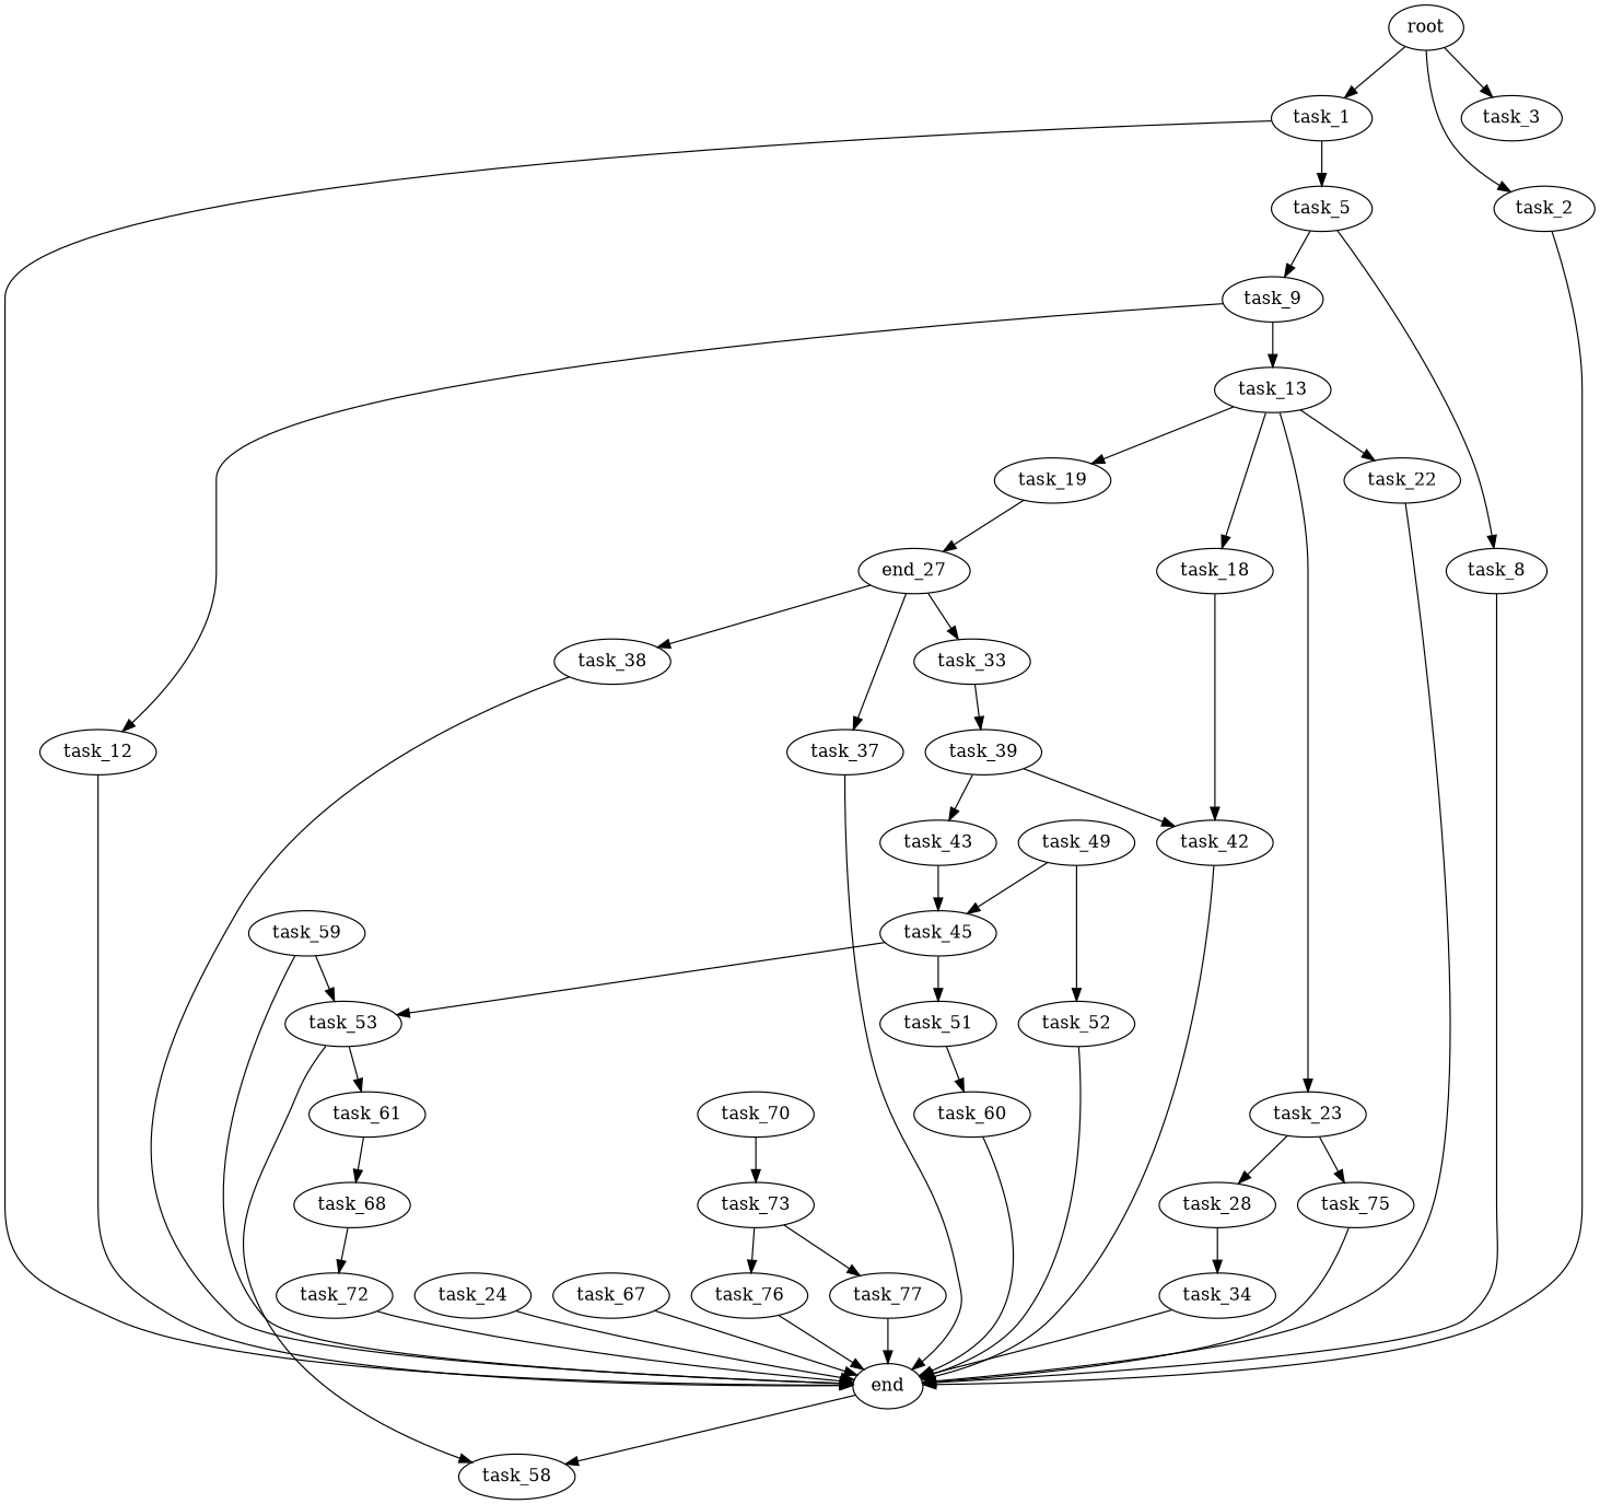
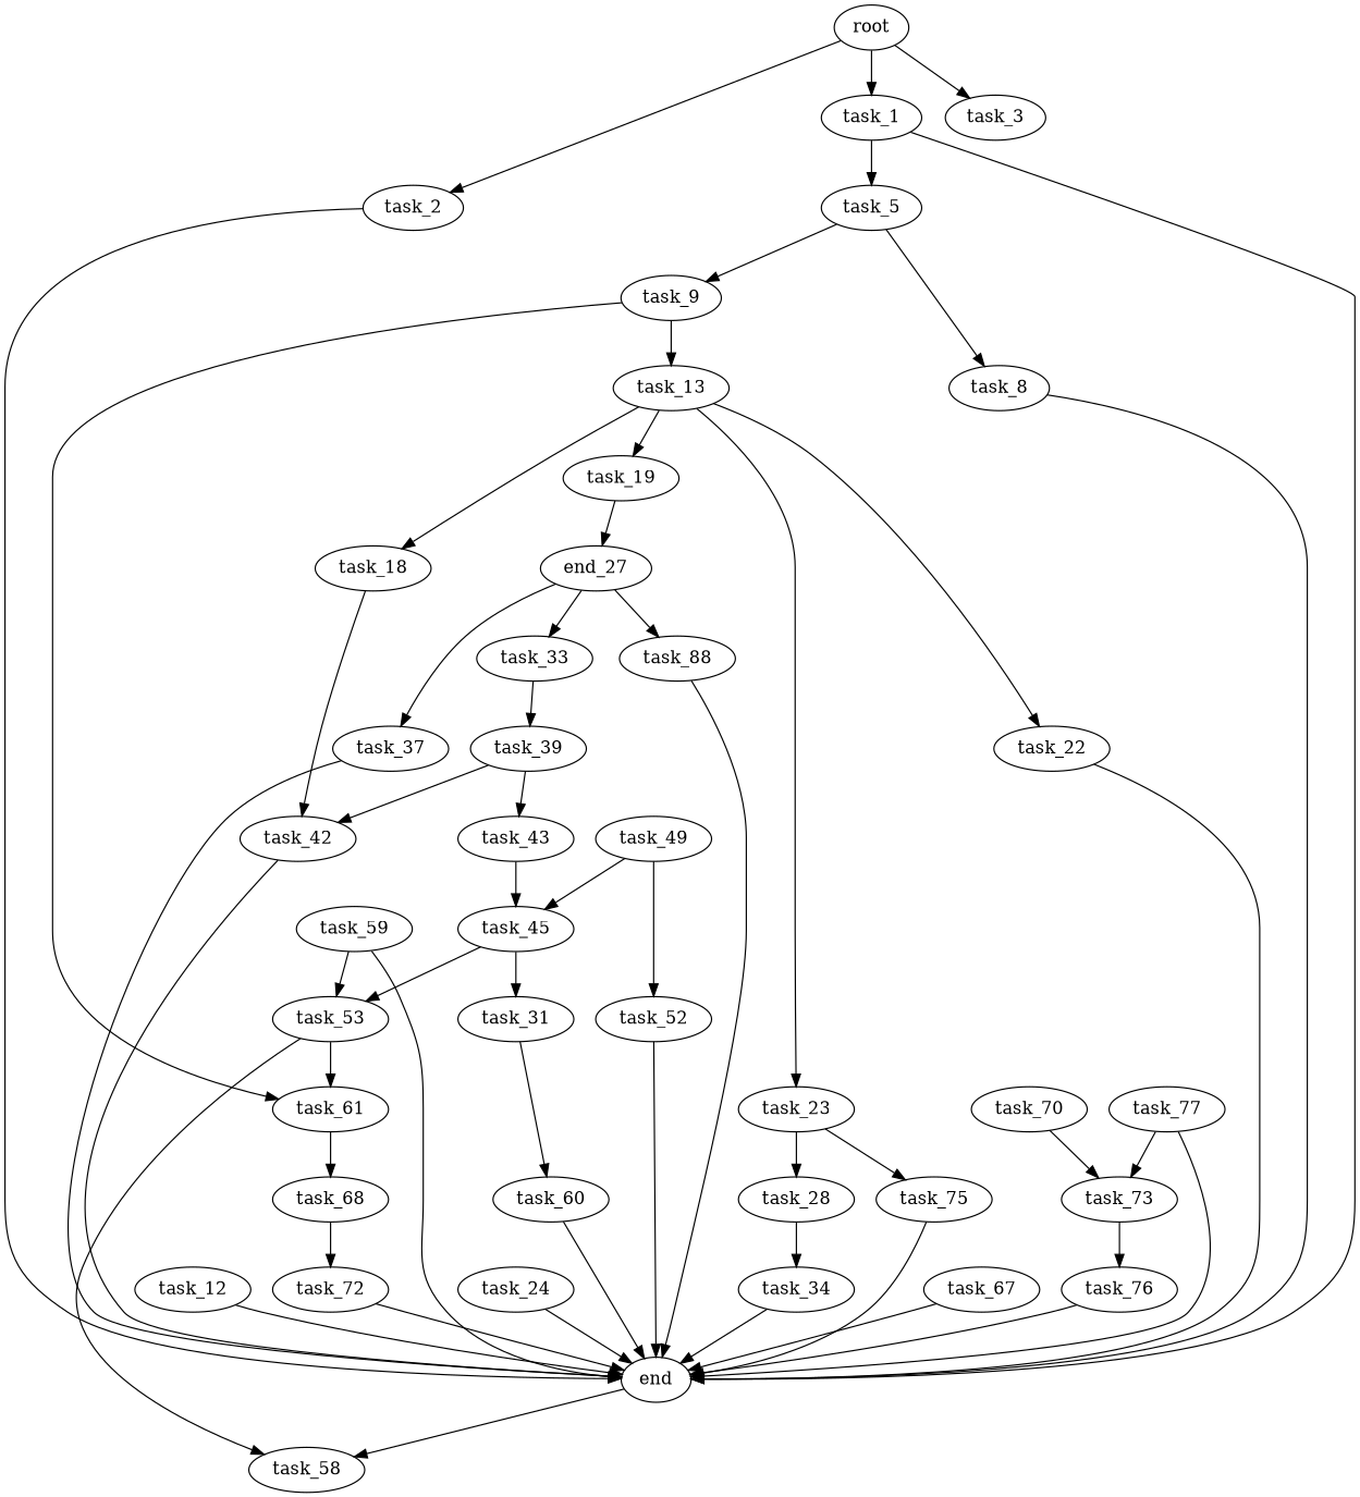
  digraph {
    root
    task_1
    task_2
    task_3
    end
    task_5
    task_58
    task_8
    task_9
    task_12
    task_13
    task_18
    task_19
    task_22
    task_23
    task_42
    n17 [label=end_27]
    task_28
    n19 [label=task_75]
    task_24
    task_33
    task_37
-   task_38
+   task_38 [label=task_88]
    task_34
    task_39
    task_43
    task_45
-   task_51
+   task_51 [label=task_31]
    task_53
    task_49
    task_52
    task_60
    task_61
    task_59
    task_68
    task_72
    task_67
    task_70
    task_73
    task_76
    task_77
    root -> task_1
    root -> task_2
    root -> task_3
    task_1 -> end
    task_1 -> task_5
    task_2 -> end
    end -> task_58
    task_5 -> task_8
    task_5 -> task_9
    task_8 -> end
-   task_9 -> task_12
+   task_9 -> task_61
    task_9 -> task_13
    task_12 -> end
    task_13 -> task_18
    task_13 -> task_19
    task_13 -> task_22
    task_13 -> task_23
    task_18 -> task_42
    task_19 -> n17
    task_22 -> end
    task_23 -> task_28
    task_23 -> n19
    task_42 -> end
    n17 -> task_33
    n17 -> task_37
    n17 -> task_38
    task_28 -> task_34
    n19 -> end
    task_24 -> end
    task_33 -> task_39
    task_37 -> end
    task_38 -> end
    task_34 -> end
    task_39 -> task_42
    task_39 -> task_43
    task_43 -> task_45
    task_45 -> task_51
    task_45 -> task_53
    task_51 -> task_60
    task_53 -> task_58
    task_53 -> task_61
    task_49 -> task_45
    task_49 -> task_52
    task_52 -> end
    task_60 -> end
    task_61 -> task_68
    task_59 -> end
    task_59 -> task_53
    task_68 -> task_72
    task_72 -> end
    task_67 -> end
    task_70 -> task_73
    task_73 -> task_76
-   task_73 -> task_77
+   task_77 -> task_73
    task_76 -> end
    task_77 -> end
  }
